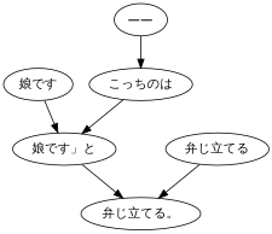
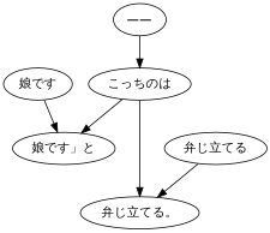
  digraph {
    n1 [label="——"]
    n2 [label="こっちのは"]
    n3 [label="娘です」と"]
    n4 [label="弁じ立てる。"]
    n5 [label="娘です"]
    n6 [label="弁じ立てる"]
    n1 -> n2
    n2 -> n3
-   n3 -> n4
+   n2 -> n4
    n5 -> n3
    n6 -> n4
  }
